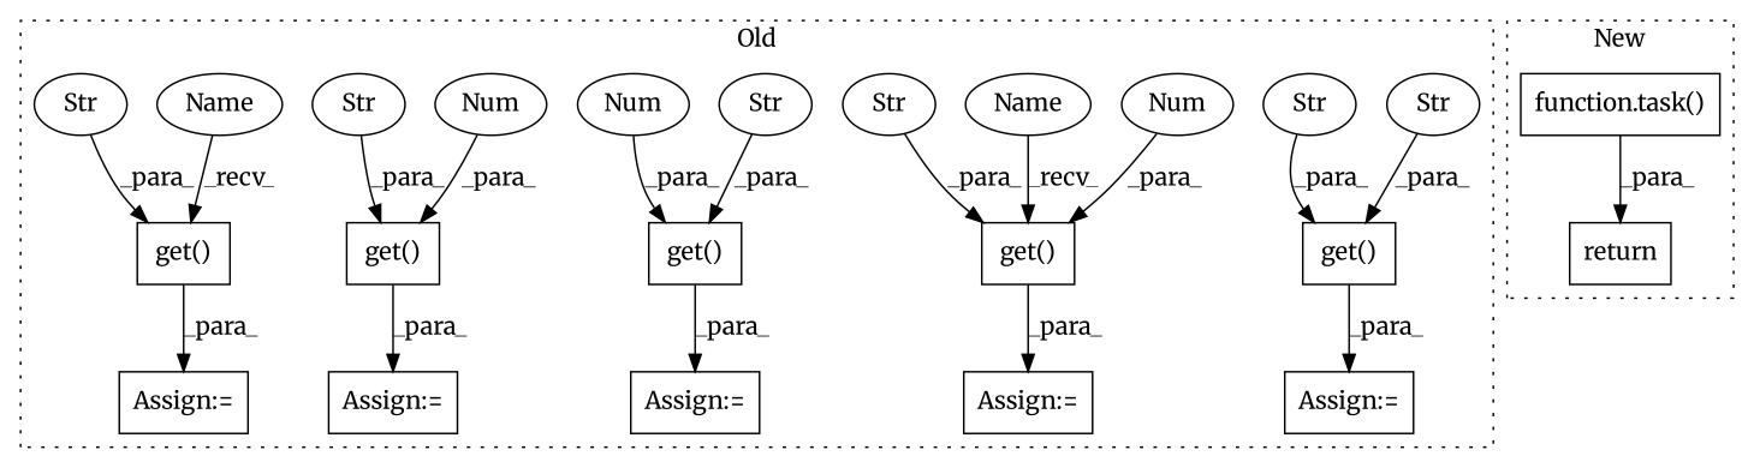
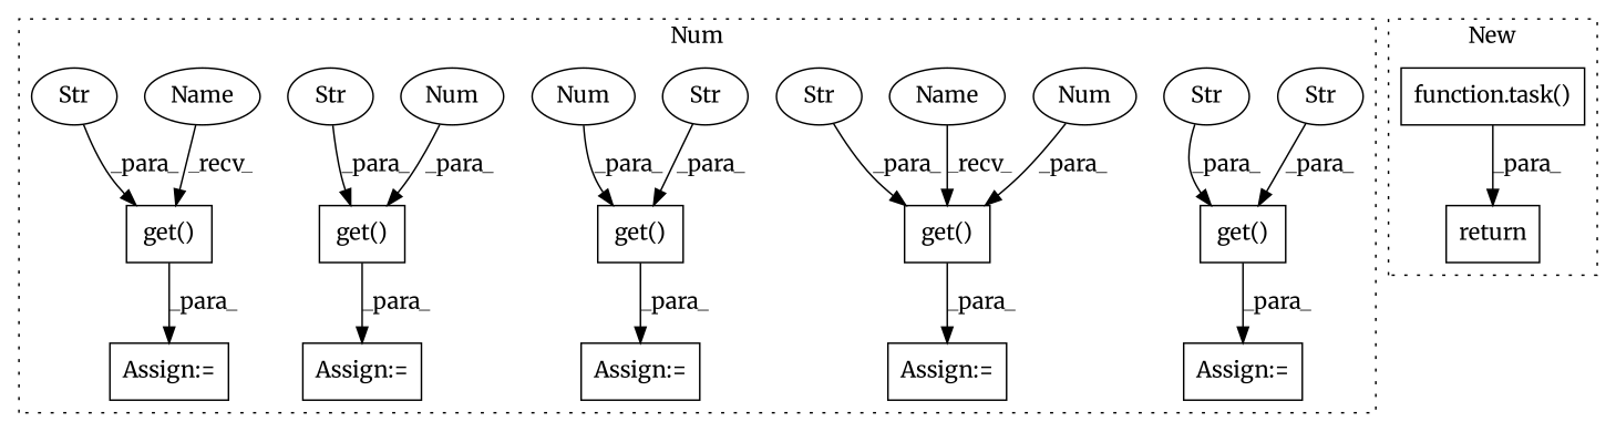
  digraph {
    fontname=Merriweather
    node [a=75 l=3 shape=box fontname=Merriweather]
    edge [fontname=Merriweather]
    n1 [l="12,1" label="get()" s="1691,1719"]
    n2 [a=66 l=8 label=Str s=1703 shape=ellipse]
    n3 [a=66 l=6 label=Str s=1713 shape=ellipse]
    n4 [a=68 label="Assign:=" s=1688]
    n5 [l="12,1" label="get()" s="1734,1758"]
    n6 [a=66 l=4 label=Str s=1746 shape=ellipse]
    n7 [l="12,1" label="get()" s="1610,1633"]
    n8 [a=66 l=8 label=Str s=1622 shape=ellipse]
    n9 [a=76 l=1 label=Num s=1632 shape=ellipse]
    n10 [l="12,1" label="get()" s="1780,1808"]
    n11 [a=66 l=11 label=Str s=1792 shape=ellipse]
    n12 [a=76 label=Num s=1805 shape=ellipse]
    n13 [l="12,1" label="get()" s="1649,1672"]
    n14 [a=66 l=5 label=Str s=1661 shape=ellipse]
    n15 [a=76 l=6 label=Num s=1752 shape=ellipse]
    n16 [a=68 label="Assign:=" s=1777]
    n17 [a=68 label="Assign:=" s=1646]
    n18 [a=68 label="Assign:=" s=1731]
    n19 [a=68 label="Assign:=" s=1607]
    n20 [a=87 l=7 label=Name s=1649 shape=ellipse]
    n21 [a=87 l=7 label=Name s=1610 shape=ellipse]
    n22 [l=71 label="function.task()" s=2328]
    n23 [a=93 l=7 label=return s=2321]
    subgraph cluster_1 {
-     label=Old
+     label=Num
      style=dotted
      n1
      n2
      n3
      n4
      n5
      n6
      n7
      n8
      n9
      n10
      n11
      n12
      n13
      n14
      n15
      n16
      n17
      n18
      n19
      n20
      n21
    }
    subgraph cluster_2 {
      label=New
      style=dotted
      n22
      n23
    }
    n1 -> n4 [label=_para_]
    n2 -> n1 [label=_para_]
    n3 -> n1 [label=_para_]
    n5 -> n18 [label=_para_]
    n6 -> n5 [label=_para_]
    n7 -> n19 [label=_para_]
    n8 -> n7 [label=_para_]
    n9 -> n7 [label=_para_]
    n10 -> n16 [label=_para_]
    n11 -> n10 [label=_para_]
    n12 -> n10 [label=_para_]
    n13 -> n17 [label=_para_]
    n14 -> n13 [label=_para_]
    n15 -> n5 [label=_para_]
    n20 -> n13 [label=_recv_]
    n21 -> n7 [label=_recv_]
    n22 -> n23 [label=_para_]
  }
